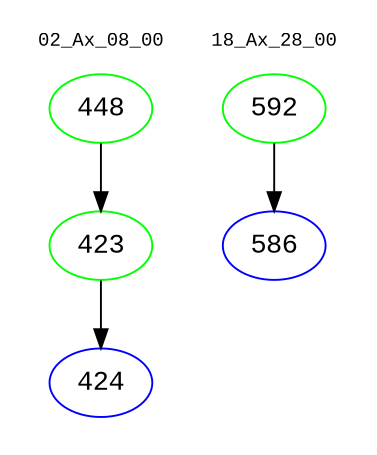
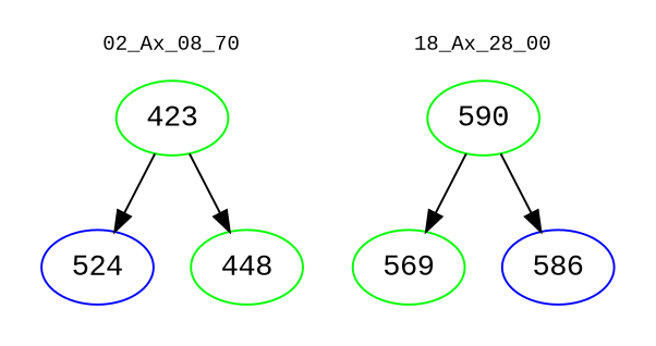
  digraph {
    fontname="Liberation Mono"
    node [color=green fontname="Liberation Mono"]
    edge [color=black fontname="Liberation Mono"]
    n1 [label=423]
-   n2 [color=blue label=424]
+   n2 [color=blue label=524]
    n3 [label=448]
-   n4 [label=592]
+   n4 [label=590]
+   n5 [label=569]
    n6 [color=blue label=586]
    subgraph cluster_1 {
      color=white
      fontsize=10
-     label="02_Ax_08_00"
+     label="02_Ax_08_70"
      n1
      n2
      n3
    }
    subgraph cluster_2 {
      color=white
      fontsize=10
      label="18_Ax_28_00"
      n4
+     n5
      n6
    }
    n1 -> n2
-   n3 -> n1
+   n1 -> n3
+   n4 -> n5
    n4 -> n6
  }
